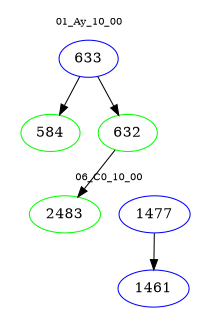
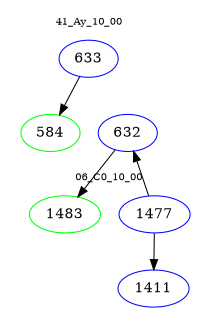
  digraph {
    node [color=blue]
    edge [color=black]
    n1 [label=633]
    n2 [color=green label=584]
-   n3 [color=green label=632]
+   n3 [label=632]
    n4 [label=1477]
-   n5 [label=1461]
-   n6 [color=green label=2483]
+   n5 [label=1411]
+   n6 [color=green label=1483]
    subgraph cluster_1 {
      color=white
      fontsize=10
-     label="01_Ay_10_00"
+     label="41_Ay_10_00"
      n1
      n2
      n3
    }
    subgraph cluster_2 {
      color=white
      fontsize=10
      label="06_C0_10_00"
      n4
      n5
      n6
    }
    n1 -> n2
-   n1 -> n3
+   n4 -> n3
    n3 -> n6
    n4 -> n5
  }
